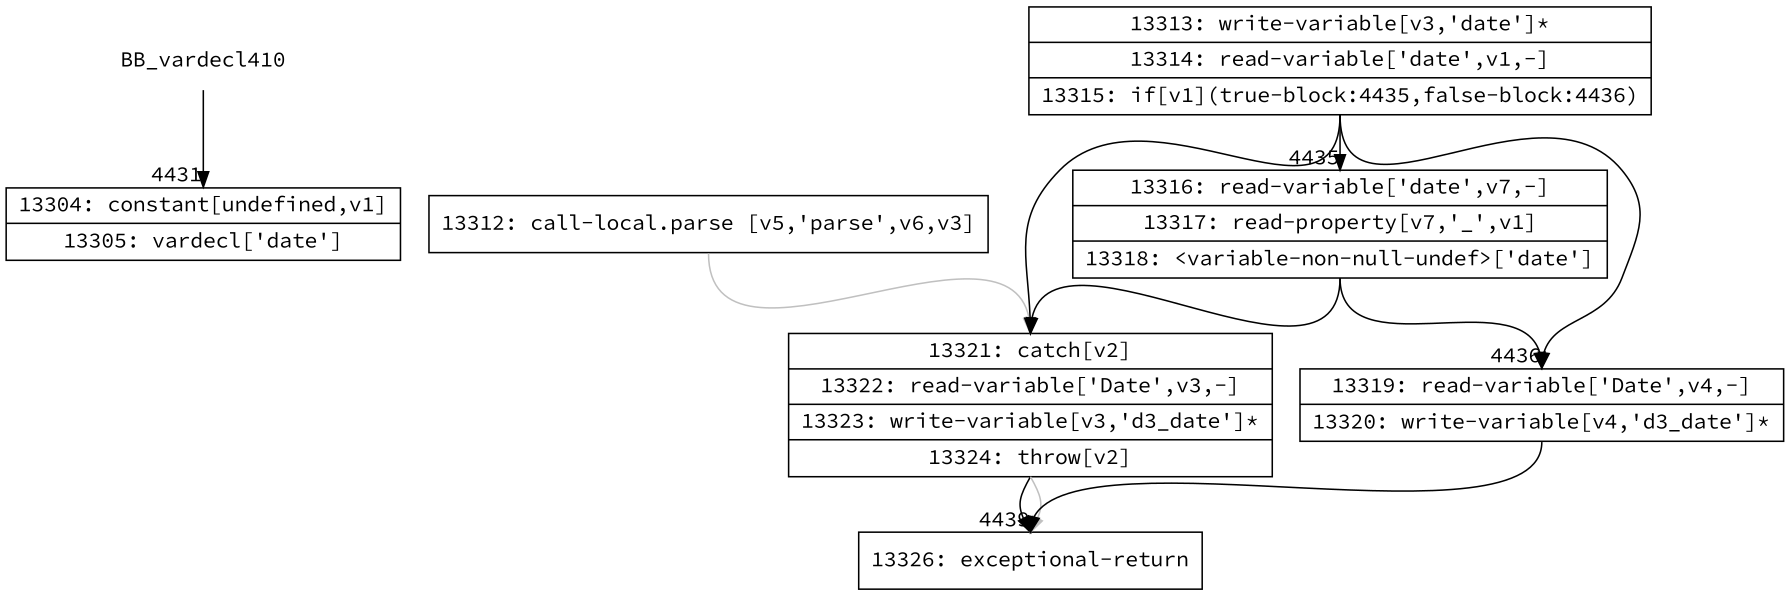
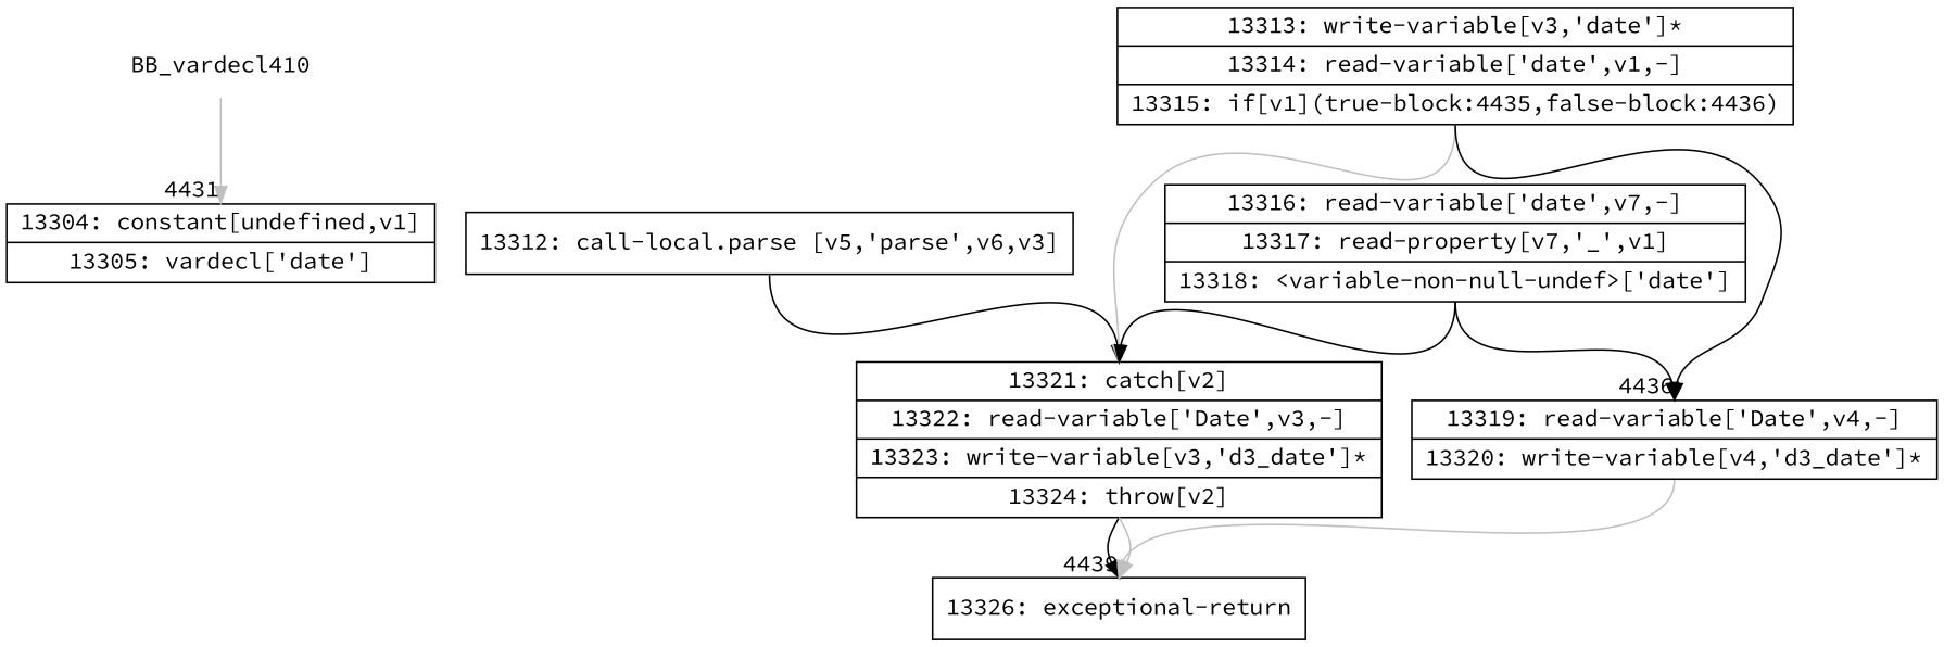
  digraph {
    fontname="Source Code Pro"
    rankdir=TD
    node [fontname="Source Code Pro" shape=record]
    edge [fontname="Source Code Pro" headport=n tailport=s]
    n1 [label=BB_vardecl410 shape=none]
    n2 [label="{13304: constant[undefined,v1]|13305: vardecl['date']}"]
    n3 [label="{13312: call-local.parse [v5,'parse',v6,v3]}"]
    n4 [label="{13321: catch[v2]|13322: read-variable['Date',v3,-]|13323: write-variable[v3,'d3_date']*|13324: throw[v2]}"]
    n5 [label="{13326: exceptional-return}"]
    n6 [label="{13313: write-variable[v3,'date']*|13314: read-variable['date',v1,-]|13315: if[v1](true-block:4435,false-block:4436)}"]
    n7 [label="{13319: read-variable['Date',v4,-]|13320: write-variable[v4,'d3_date']*}"]
    n8 [label="{13316: read-variable['date',v7,-]|13317: read-property[v7,'_',v1]|13318: \<variable-non-null-undef\>['date']}"]
-   n1 -> n2 [headlabel="    4431"]
-   n3 -> n4 [color=gray]
+   n1 -> n2 [headlabel="    4431" color=gray]
+   n3 -> n4 [color=black]
    n4 -> n5
    n4 -> n5 [color=gray]
-   n6 -> n4 [color=black]
+   n6 -> n4 [color=gray]
    n6 -> n7 [headlabel="      4436"]
-   n6 -> n8 [headlabel="      4435"]
-   n7 -> n5 [color=black headlabel="      4439"]
+   n7 -> n5 [color=gray headlabel="      4439"]
    n8 -> n4 [color=black]
    n8 -> n7
  }
